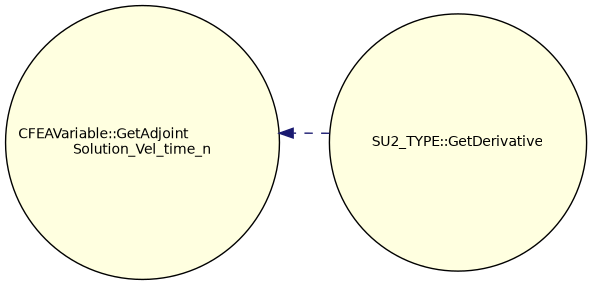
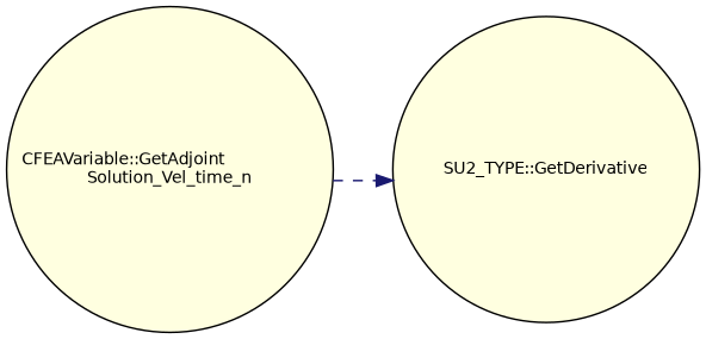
  digraph {
    rankdir=LR
    node [color=black fillcolor=lightyellow fontname=Helvetica fontsize=10 shape=circle style=filled]
    n1 [fontcolor=black height=0.2 label="CFEAVariable::GetAdjoint\lSolution_Vel_time_n" width=0.4]
    n2 [height=0.2 label="SU2_TYPE::GetDerivative" width=0.4]
-   n2 -> n1 [color=midnightblue fontname=Helvetica fontsize=10 labelfontname=Helvetica labelfontsize=10 style=dashed]
+   n1 -> n2 [color=midnightblue fontname=Helvetica fontsize=10 labelfontname=Helvetica labelfontsize=10 style=dashed]
  }
